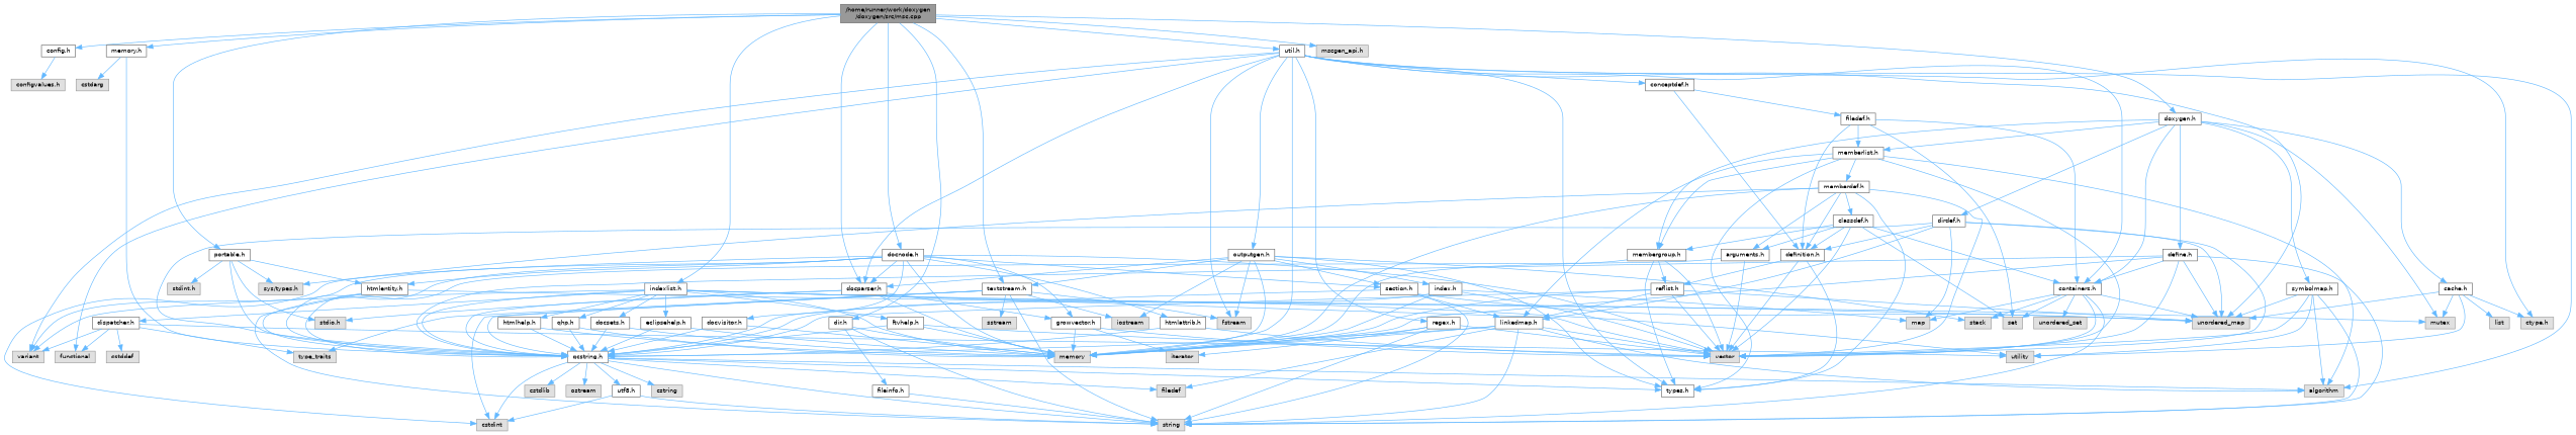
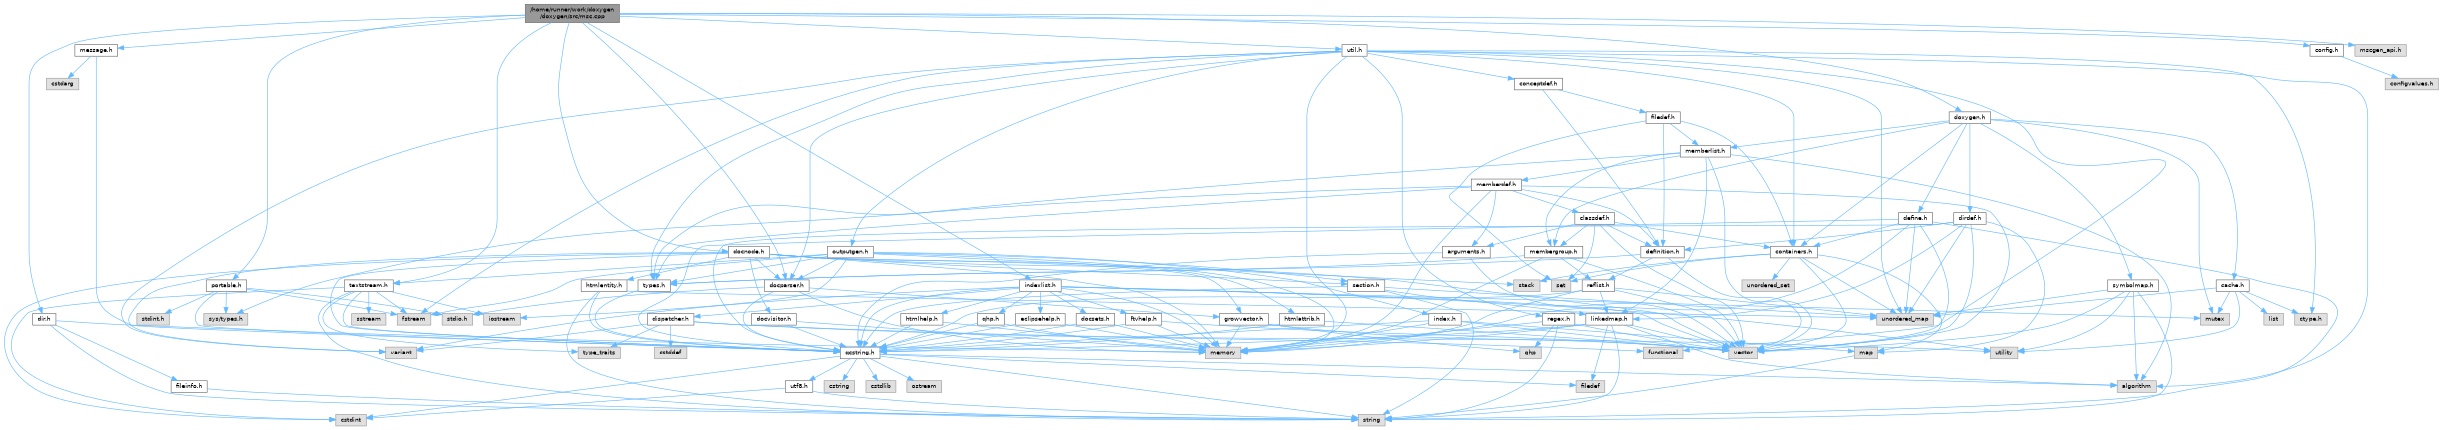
  digraph {
    node [color=grey40 fillcolor=white fontname=Helvetica fontsize=10 shape=box style=filled]
    edge [color=steelblue1 fontname=Helvetica fontsize=10 labelfontname=Helvetica labelfontsize=10 style=solid]
    n1 [color=gray40 fillcolor=grey60 fontcolor=black height=0.2 label="/home/runner/work/doxygen\l/doxygen/src/msc.cpp" width=0.4]
    n2 [height=0.2 label="portable.h" width=0.4]
    n3 [height=0.2 label="config.h" width=0.4]
-   n4 [height=0.2 label="memory.h" width=0.4]
+   n4 [height=0.2 label="message.h" width=0.4]
    n5 [height=0.2 label="docparser.h" width=0.4]
    n6 [height=0.2 label="docnode.h" width=0.4]
    n7 [height=0.2 label="doxygen.h" width=0.4]
    n8 [height=0.2 label="indexlist.h" width=0.4]
    n9 [height=0.2 label="util.h" width=0.4]
    n10 [height=0.2 label="textstream.h" width=0.4]
    n11 [color=grey60 fillcolor="#E0E0E0" height=0.2 label="mscgen_api.h" width=0.4]
    n12 [height=0.2 label="dir.h" width=0.4]
    n13 [color=grey60 fillcolor="#E0E0E0" height=0.2 label="stdio.h" width=0.4]
    n14 [color=grey60 fillcolor="#E0E0E0" height=0.2 label="sys/types.h" width=0.4]
    n15 [color=grey60 fillcolor="#E0E0E0" height=0.2 label="stdint.h" width=0.4]
    n16 [color=grey60 fillcolor="#E0E0E0" height=0.2 label=fstream width=0.4]
    n17 [height=0.2 label="qcstring.h" width=0.4]
    n18 [color=grey60 fillcolor="#E0E0E0" height=0.2 label="configvalues.h" width=0.4]
    n19 [color=grey60 fillcolor="#E0E0E0" height=0.2 label=cstdarg width=0.4]
    n20 [color=grey60 fillcolor="#E0E0E0" height=0.2 label=memory width=0.4]
    n21 [height=0.2 label="growvector.h" width=0.4]
    n22 [color=grey60 fillcolor="#E0E0E0" height=0.2 label=cstdint width=0.4]
    n23 [color=grey60 fillcolor="#E0E0E0" height=0.2 label=vector width=0.4]
    n24 [color=grey60 fillcolor="#E0E0E0" height=0.2 label=variant width=0.4]
    n25 [height=0.2 label="docvisitor.h" width=0.4]
    n26 [height=0.2 label="htmlattrib.h" width=0.4]
    n27 [height=0.2 label="htmlentity.h" width=0.4]
    n28 [height=0.2 label="section.h" width=0.4]
    n29 [color=grey60 fillcolor="#E0E0E0" height=0.2 label=mutex width=0.4]
    n30 [height=0.2 label="containers.h" width=0.4]
    n31 [height=0.2 label="membergroup.h" width=0.4]
    n32 [height=0.2 label="dirdef.h" width=0.4]
    n33 [height=0.2 label="memberlist.h" width=0.4]
    n34 [height=0.2 label="define.h" width=0.4]
    n35 [height=0.2 label="cache.h" width=0.4]
    n36 [height=0.2 label="symbolmap.h" width=0.4]
    n37 [color=grey60 fillcolor="#E0E0E0" height=0.2 label=utility width=0.4]
    n38 [height=0.2 label="dispatcher.h" width=0.4]
    n39 [height=0.2 label="docsets.h" width=0.4]
    n40 [height=0.2 label="eclipsehelp.h" width=0.4]
    n41 [height=0.2 label="ftvhelp.h" width=0.4]
    n42 [height=0.2 label="htmlhelp.h" width=0.4]
    n43 [height=0.2 label="qhp.h" width=0.4]
    n44 [color=grey60 fillcolor="#E0E0E0" height=0.2 label=algorithm width=0.4]
    n45 [color=grey60 fillcolor="#E0E0E0" height=0.2 label=unordered_map width=0.4]
    n46 [height=0.2 label="types.h" width=0.4]
    n47 [color=grey60 fillcolor="#E0E0E0" height=0.2 label="ctype.h" width=0.4]
    n48 [color=grey60 fillcolor="#E0E0E0" height=0.2 label=functional width=0.4]
    n49 [height=0.2 label="outputgen.h" width=0.4]
    n50 [height=0.2 label="regex.h" width=0.4]
    n51 [height=0.2 label="conceptdef.h" width=0.4]
    n52 [color=grey60 fillcolor="#E0E0E0" height=0.2 label=string width=0.4]
    n53 [color=grey60 fillcolor="#E0E0E0" height=0.2 label=type_traits width=0.4]
    n54 [color=grey60 fillcolor="#E0E0E0" height=0.2 label=iostream width=0.4]
    n55 [color=grey60 fillcolor="#E0E0E0" height=0.2 label=sstream width=0.4]
    n56 [height=0.2 label="fileinfo.h" width=0.4]
    n57 [color=grey60 fillcolor="#E0E0E0" height=0.2 label=filedef width=0.4]
    n58 [color=grey60 fillcolor="#E0E0E0" height=0.2 label=cstring width=0.4]
    n59 [color=grey60 fillcolor="#E0E0E0" height=0.2 label=cstdlib width=0.4]
    n60 [color=grey60 fillcolor="#E0E0E0" height=0.2 label=ostream width=0.4]
    n61 [height=0.2 label="utf8.h" width=0.4]
-   n62 [color=grey60 fillcolor="#E0E0E0" height=0.2 label=iterator width=0.4]
+   n62 [color=grey60 fillcolor="#E0E0E0" height=0.2 label=qhp width=0.4]
    n63 [height=0.2 label="linkedmap.h" width=0.4]
    n64 [color=grey60 fillcolor="#E0E0E0" height=0.2 label=set width=0.4]
    n65 [color=grey60 fillcolor="#E0E0E0" height=0.2 label=map width=0.4]
    n66 [color=grey60 fillcolor="#E0E0E0" height=0.2 label=unordered_set width=0.4]
    n67 [color=grey60 fillcolor="#E0E0E0" height=0.2 label=stack width=0.4]
    n68 [height=0.2 label="reflist.h" width=0.4]
    n69 [height=0.2 label="definition.h" width=0.4]
    n70 [height=0.2 label="memberdef.h" width=0.4]
    n71 [color=grey60 fillcolor="#E0E0E0" height=0.2 label=list width=0.4]
    n72 [height=0.2 label="arguments.h" width=0.4]
    n73 [height=0.2 label="classdef.h" width=0.4]
    n74 [color=grey60 fillcolor="#E0E0E0" height=0.2 label=cstddef width=0.4]
    n75 [height=0.2 label="index.h" width=0.4]
    n76 [height=0.2 label="filedef.h" width=0.4]
    n1 -> n2
    n1 -> n3
    n1 -> n4
    n1 -> n5
    n1 -> n6
    n1 -> n7
    n1 -> n8
    n1 -> n9
    n1 -> n10
    n1 -> n11
    n1 -> n12
    n2 -> n13
    n2 -> n14
    n2 -> n15
-   n2 -> n27
+   n2 -> n16
    n2 -> n17
    n3 -> n18
    n4 -> n17
    n4 -> n19
    n5 -> n13
    n5 -> n17
    n5 -> n20
    n5 -> n21
    n6 -> n5
    n6 -> n17
    n6 -> n20
    n6 -> n21
    n6 -> n22
    n6 -> n23
    n6 -> n24
    n6 -> n25
    n6 -> n26
    n6 -> n27
    n6 -> n28
    n7 -> n29
    n7 -> n30
    n7 -> n31
    n7 -> n32
    n7 -> n33
    n7 -> n34
    n7 -> n35
    n7 -> n36
    n8 -> n17
    n8 -> n20
    n8 -> n23
    n8 -> n24
    n8 -> n29
    n8 -> n37
    n8 -> n38
    n8 -> n39
    n8 -> n40
    n8 -> n41
    n8 -> n42
    n8 -> n43
    n9 -> n5
    n9 -> n16
    n9 -> n20
    n9 -> n24
    n9 -> n30
    n9 -> n44
    n9 -> n45
    n9 -> n46
    n9 -> n47
    n9 -> n48
    n9 -> n49
    n9 -> n50
    n9 -> n51
    n10 -> n16
    n10 -> n17
    n10 -> n22
    n10 -> n52
    n10 -> n53
    n10 -> n54
    n10 -> n55
    n12 -> n20
    n12 -> n52
    n12 -> n56
    n17 -> n22
    n17 -> n44
    n17 -> n52
    n17 -> n57
    n17 -> n58
    n17 -> n59
    n17 -> n60
    n17 -> n61
    n21 -> n20
    n21 -> n23
    n21 -> n62
    n25 -> n17
    n25 -> n20
    n26 -> n17
    n26 -> n23
    n27 -> n17
    n27 -> n45
    n27 -> n52
    n28 -> n17
    n28 -> n45
    n28 -> n52
    n28 -> n63
    n30 -> n23
    n30 -> n45
-   n30 -> n52
+   n65 -> n52
    n30 -> n64
    n30 -> n65
    n30 -> n66
    n30 -> n67
    n31 -> n20
    n31 -> n23
    n31 -> n46
    n31 -> n68
    n32 -> n17
    n32 -> n23
    n32 -> n45
    n32 -> n63
    n32 -> n65
    n32 -> n69
    n33 -> n23
    n33 -> n31
    n33 -> n44
    n33 -> n46
    n33 -> n63
    n33 -> n70
    n34 -> n17
    n34 -> n20
    n34 -> n23
    n34 -> n30
    n34 -> n45
    n34 -> n52
    n35 -> n29
    n35 -> n37
    n35 -> n45
    n35 -> n47
    n35 -> n71
    n36 -> n23
    n36 -> n37
    n36 -> n44
    n36 -> n45
    n36 -> n52
    n38 -> n24
    n38 -> n37
    n38 -> n48
    n38 -> n53
    n38 -> n74
    n39 -> n17
    n39 -> n20
    n40 -> n17
    n40 -> n20
    n41 -> n17
    n41 -> n20
    n41 -> n23
    n42 -> n17
    n42 -> n20
    n43 -> n17
    n43 -> n20
-   n17 -> n46
+   n46 -> n17
    n49 -> n5
    n49 -> n10
    n49 -> n16
    n49 -> n20
    n49 -> n28
    n49 -> n46
    n49 -> n54
    n49 -> n67
    n49 -> n75
    n50 -> n20
    n50 -> n23
    n50 -> n52
    n50 -> n62
    n51 -> n69
    n51 -> n76
    n56 -> n52
    n61 -> n22
    n61 -> n52
    n63 -> n17
    n63 -> n20
    n63 -> n23
    n63 -> n44
    n63 -> n52
    n63 -> n57
    n68 -> n17
    n68 -> n20
    n68 -> n23
    n68 -> n45
    n68 -> n63
    n69 -> n23
    n69 -> n46
    n69 -> n68
    n70 -> n14
    n70 -> n20
    n70 -> n23
    n70 -> n46
    n70 -> n69
    n70 -> n72
    n70 -> n73
    n72 -> n17
    n72 -> n23
    n73 -> n23
    n73 -> n30
    n73 -> n31
    n73 -> n64
    n73 -> n69
    n73 -> n72
    n75 -> n17
    n75 -> n20
    n75 -> n23
    n75 -> n65
    n76 -> n30
    n76 -> n33
    n76 -> n64
    n76 -> n69
  }
